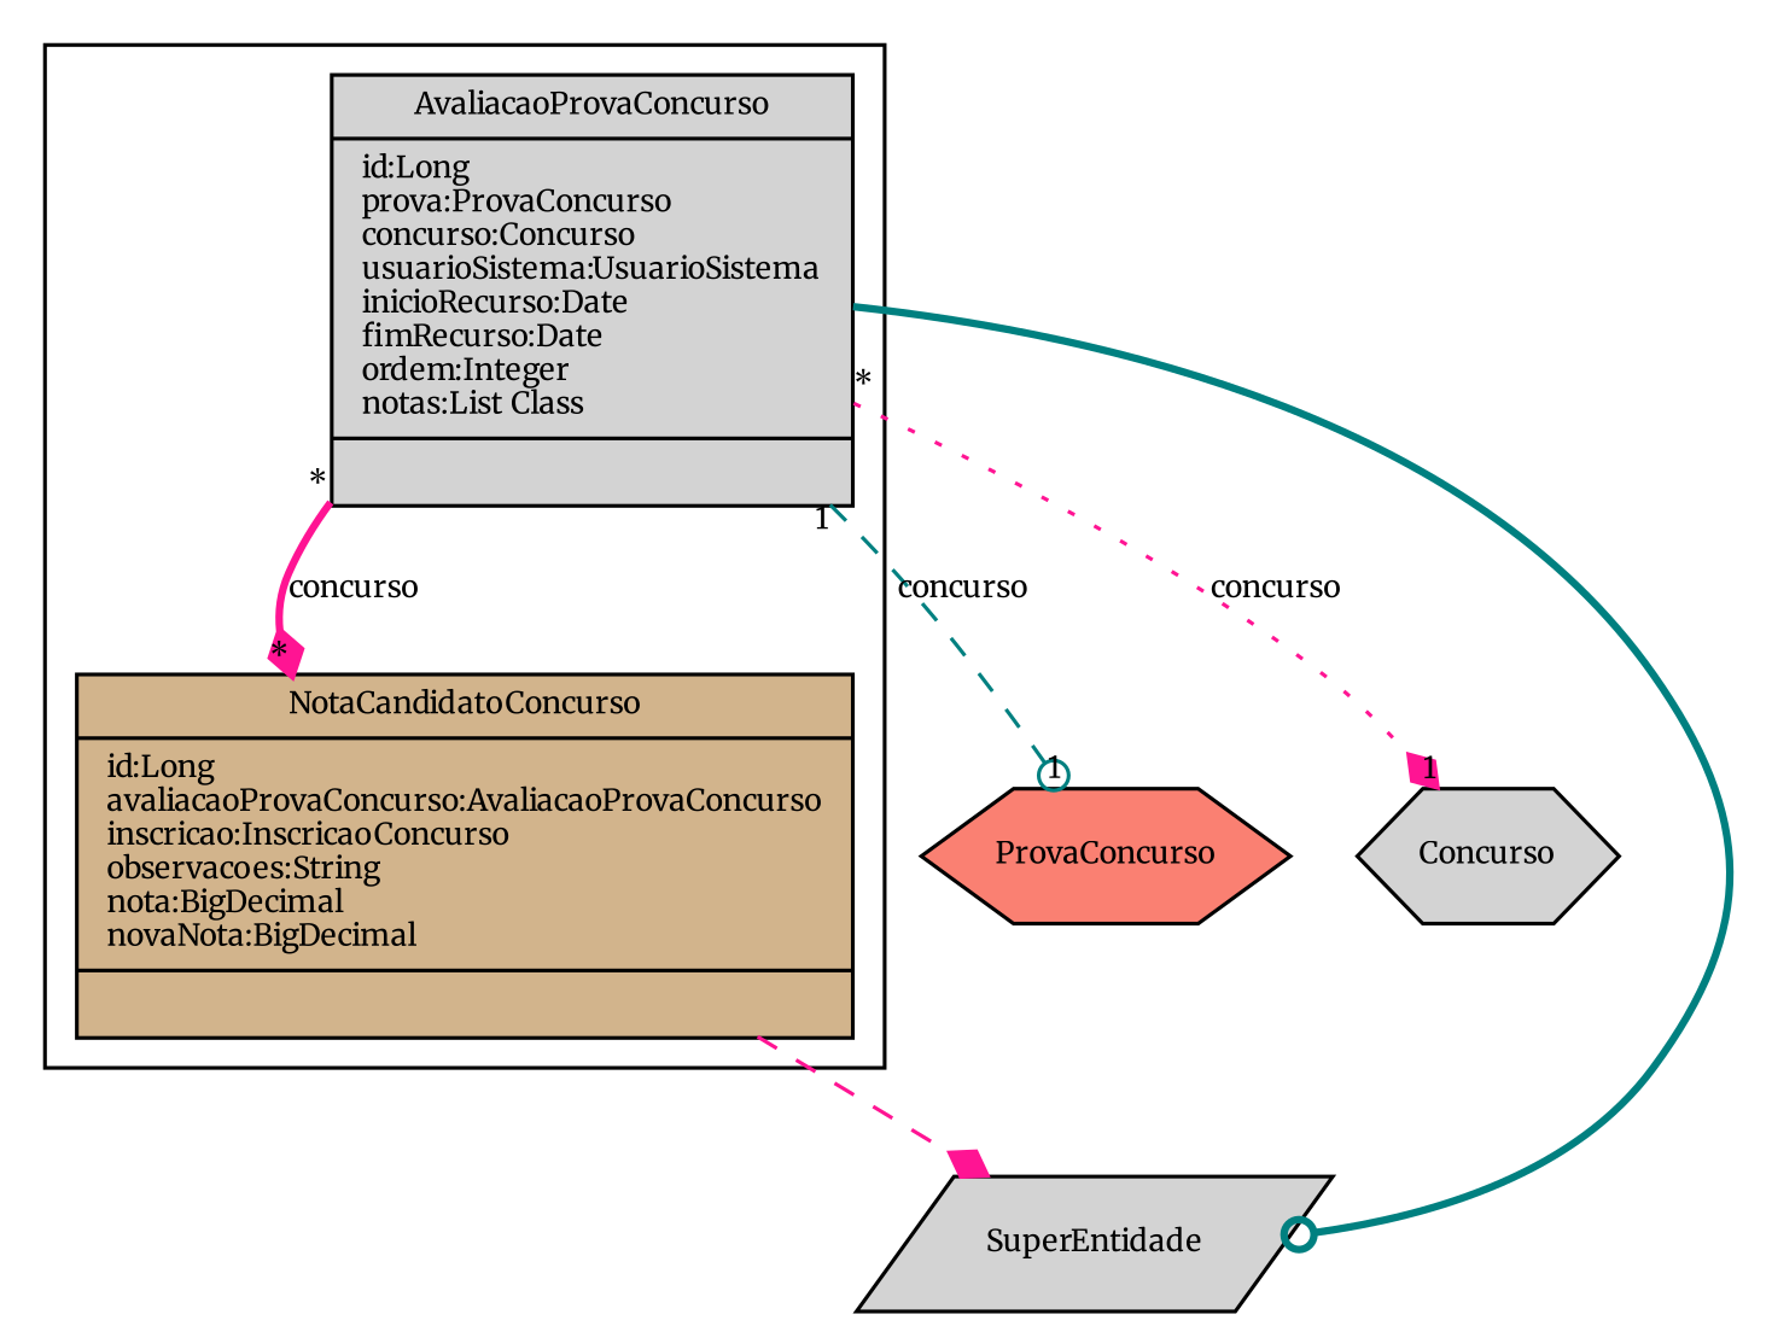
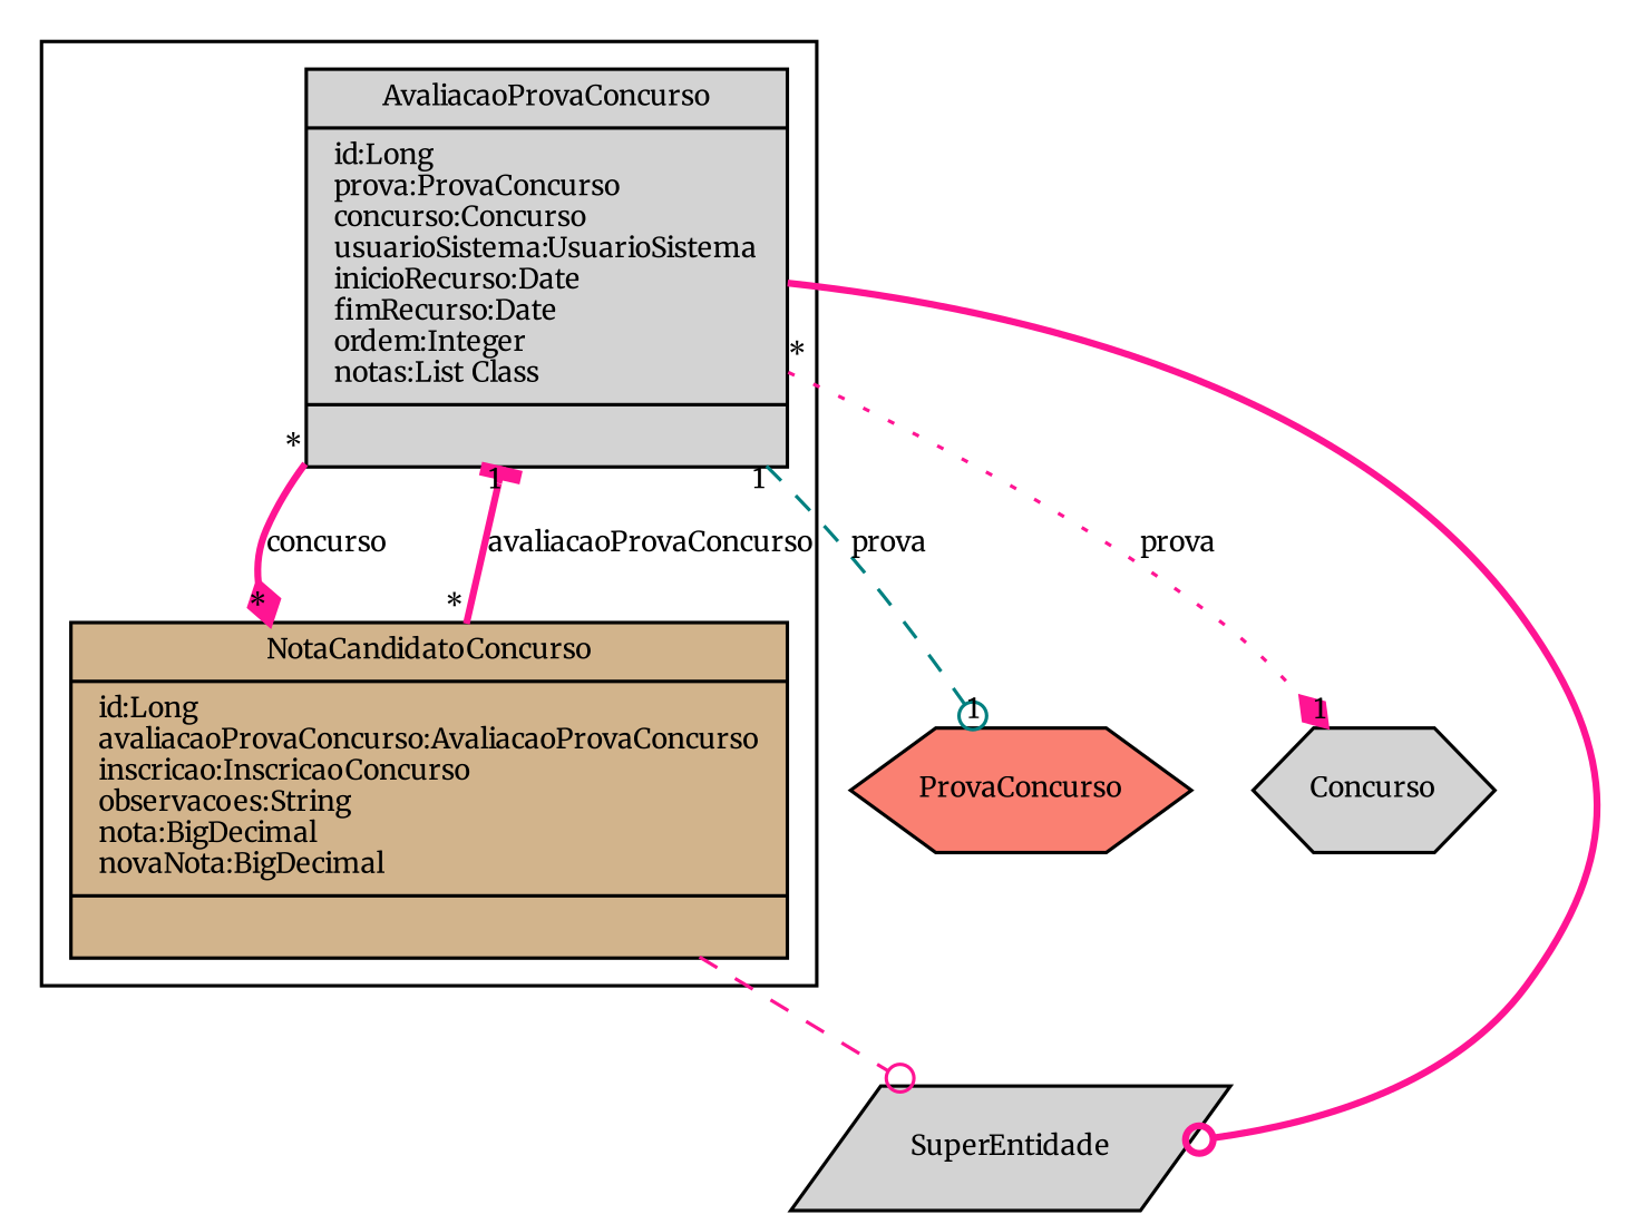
  digraph {
    fontname=Merriweather
    fontsize=8
    node [fillcolor=lightgrey fontname=Merriweather fontsize=8 shape=record style=filled]
    edge [arrowhead=odot color=deeppink fontname=Merriweather fontsize=8 headlabel=1 style=bold taillabel="*"]
    n1 [label="{AvaliacaoProvaConcurso|id:Long\lprova:ProvaConcurso\lconcurso:Concurso\lusuarioSistema:UsuarioSistema\linicioRecurso:Date\lfimRecurso:Date\lordem:Integer\lnotas:List Class\l|\l}"]
    n2 [fillcolor=tan label="{NotaCandidatoConcurso|id:Long\lavaliacaoProvaConcurso:AvaliacaoProvaConcurso\linscricao:InscricaoConcurso\lobservacoes:String\lnota:BigDecimal\lnovaNota:BigDecimal\l|\l}"]
    ProvaConcurso [fillcolor=salmon shape=hexagon]
    Concurso [shape=hexagon]
    SuperEntidade [shape=parallelogram]
    subgraph cluster_1 {
      n1
      n2
    }
    n1 -> n2 [arrowhead=diamond headlabel="*" label=concurso]
-   n1 -> ProvaConcurso [color=teal label=concurso style=dashed taillabel=1]
-   n1 -> Concurso [arrowhead=diamond label=concurso style=dotted]
-   n1 -> SuperEntidade [color=teal headlabel="" taillabel=""]
-   n2 -> SuperEntidade [arrowhead=diamond style=dashed headlabel="" taillabel=""]
+   n1 -> ProvaConcurso [color=teal label=prova style=dashed taillabel=1]
+   n1 -> Concurso [arrowhead=diamond label=prova style=dotted]
+   n1 -> SuperEntidade [headlabel="" taillabel=""]
+   n2 -> n1 [arrowhead=tee label=avaliacaoProvaConcurso]
+   n2 -> SuperEntidade [style=dashed headlabel="" taillabel=""]
  }
